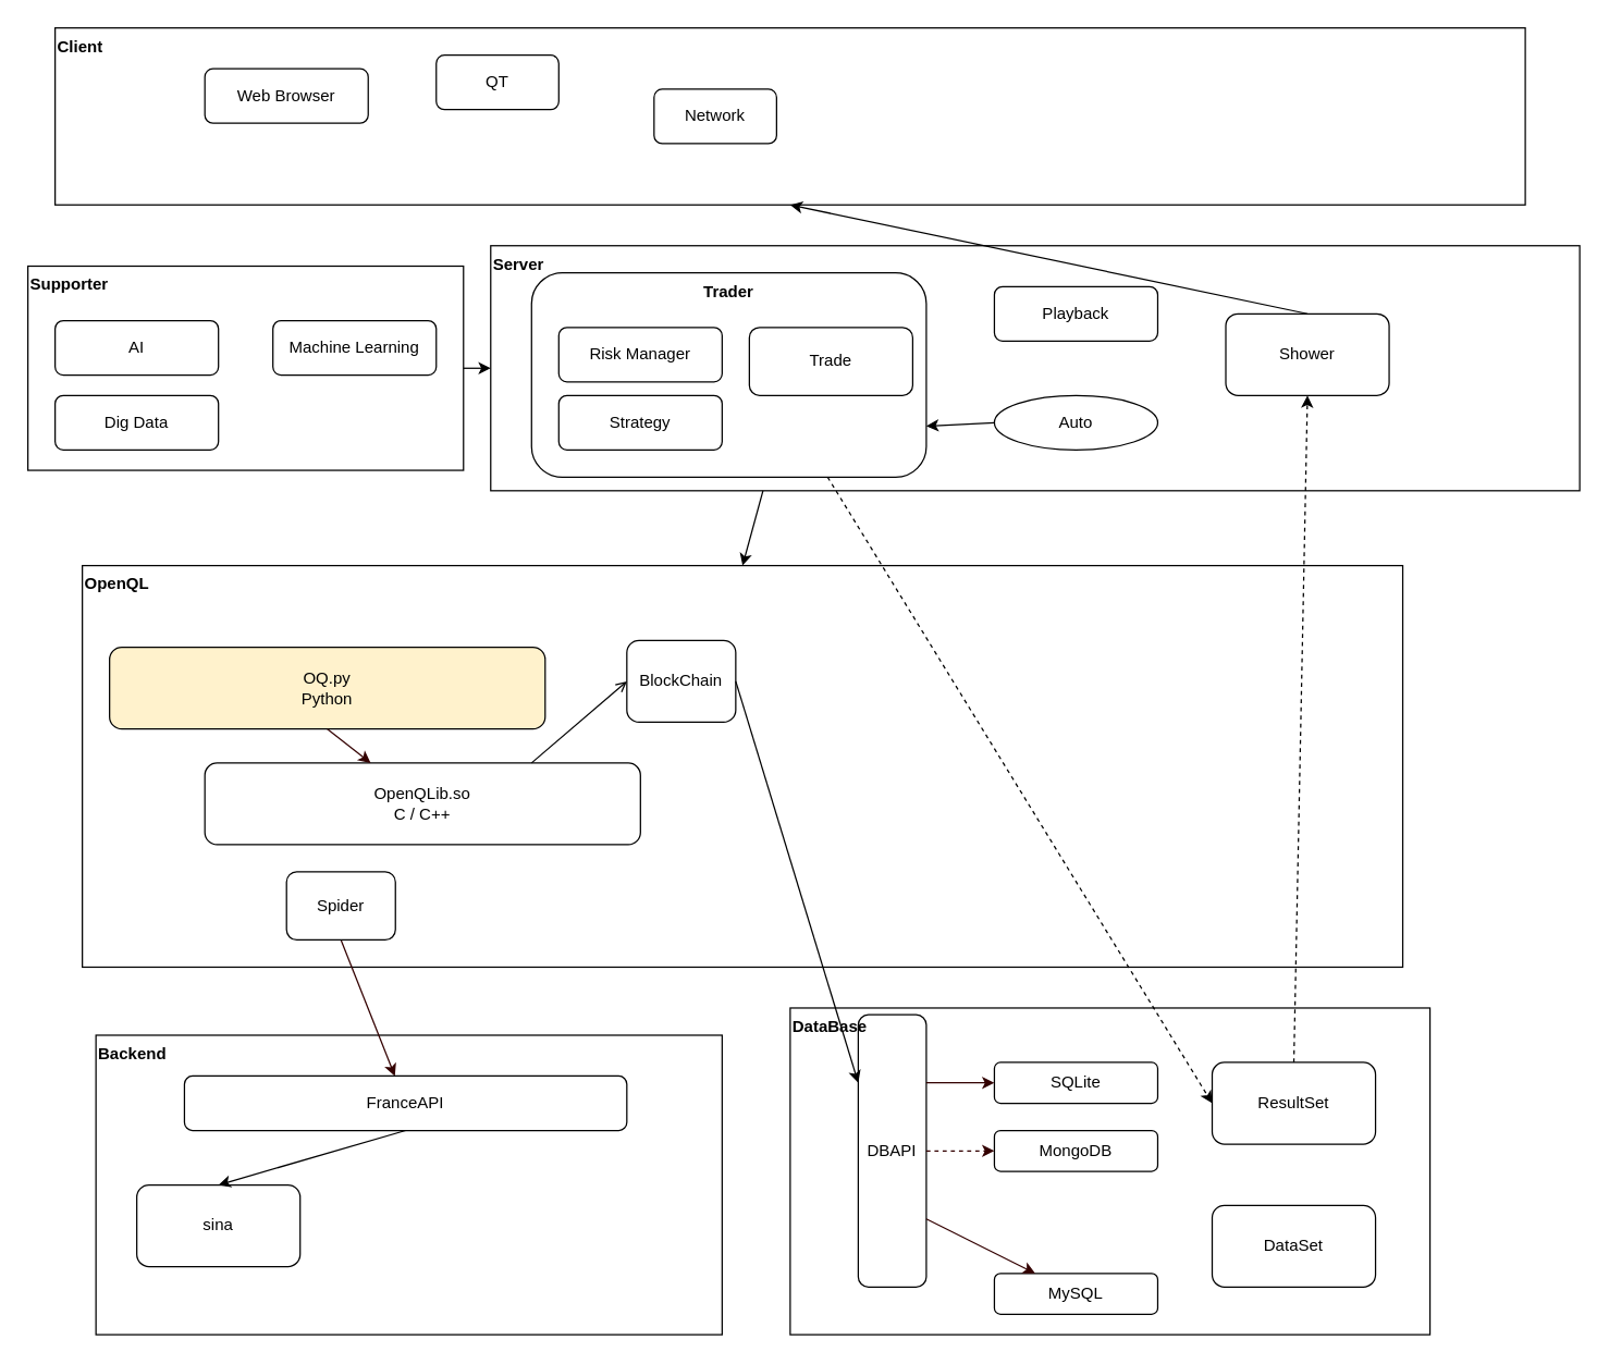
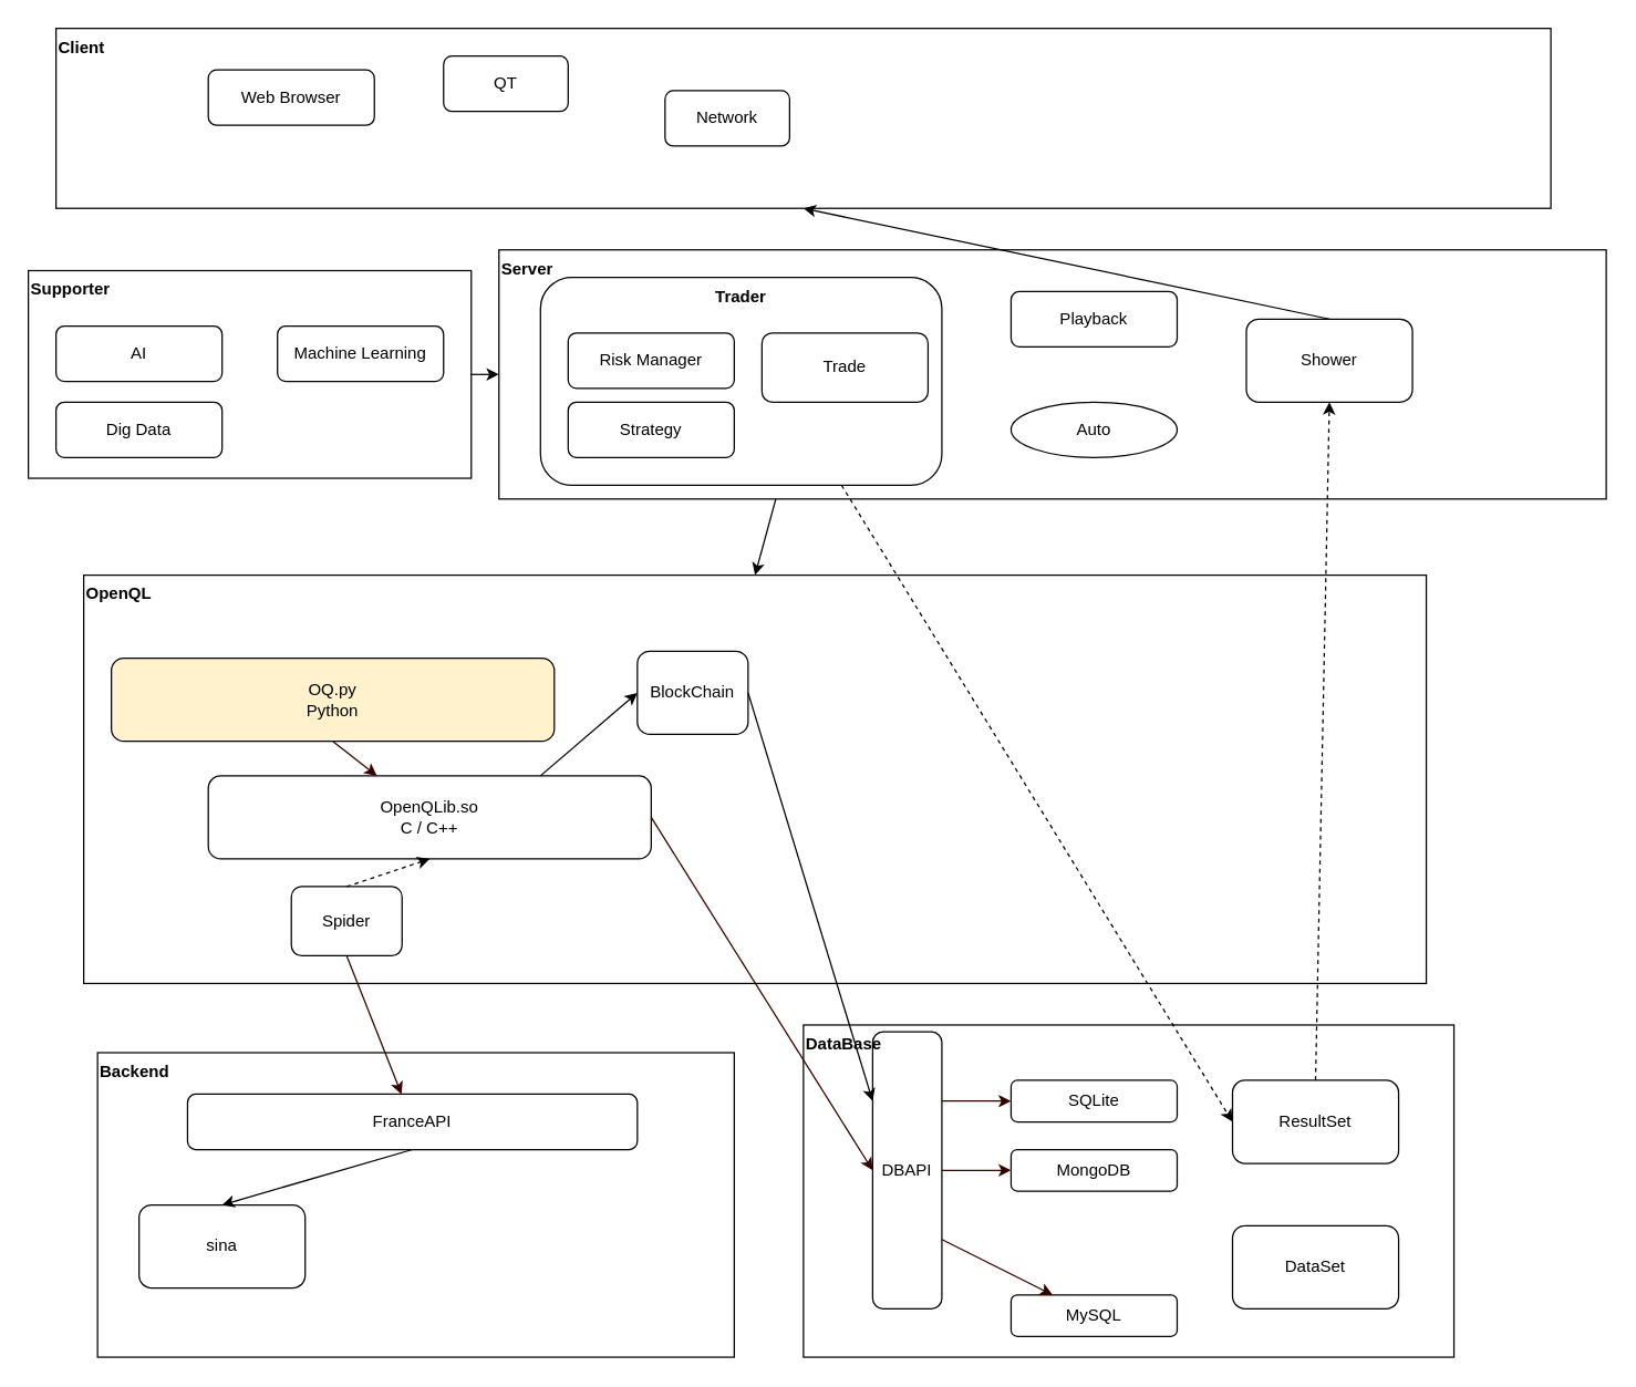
  <mxCell id="0" />
  <mxCell id="1" parent="0" />
  <mxCell id="2" value="Supporter" style="rounded=0;whiteSpace=wrap;html=1;fillColor=none;align=left;fontStyle=1;verticalAlign=top;" parent="1" vertex="1"><mxGeometry x="20" y="195" width="320" height="150" as="geometry" /></mxCell>
  <mxCell id="3" value="DataBase" style="rounded=0;whiteSpace=wrap;html=1;fillColor=none;verticalAlign=top;align=left;fontStyle=1" vertex="1" parent="1"><mxGeometry x="580" y="740" width="470" height="240" as="geometry" /></mxCell>
  <mxCell id="4" value="OpenQL" style="rounded=0;whiteSpace=wrap;html=1;fillColor=none;align=left;verticalAlign=top;fontStyle=1" parent="1" vertex="1"><mxGeometry x="60" y="415" width="970" height="295" as="geometry" /></mxCell>
  <mxCell id="5" value="OQ.py&lt;br&gt;Python" style="rounded=1;whiteSpace=wrap;html=1;fillColor=#fff2cc;" parent="1" vertex="1"><mxGeometry x="80" y="475" width="320" height="60" as="geometry" /></mxCell>
  <mxCell id="6" value="OpenQLib.so&lt;br&gt;C / C++" style="rounded=1;whiteSpace=wrap;html=1;" parent="1" vertex="1"><mxGeometry x="150" y="560" width="320" height="60" as="geometry" /></mxCell>
  <mxCell id="7" value="DBAPI" style="rounded=1;whiteSpace=wrap;html=1;fillColor=none;" parent="1" vertex="1"><mxGeometry x="630" y="745" width="50" height="200" as="geometry" /></mxCell>
  <mxCell id="8" value="SQLite" style="rounded=1;whiteSpace=wrap;html=1;fillColor=none;" parent="1" vertex="1"><mxGeometry x="730" y="780" width="120" height="30" as="geometry" /></mxCell>
  <mxCell id="9" value="MongoDB" style="rounded=1;whiteSpace=wrap;html=1;fillColor=none;" parent="1" vertex="1"><mxGeometry x="730" y="830" width="120" height="30" as="geometry" /></mxCell>
  <mxCell id="10" value="MySQL" style="rounded=1;whiteSpace=wrap;html=1;fillColor=none;" parent="1" vertex="1"><mxGeometry x="730" y="935" width="120" height="30" as="geometry" /></mxCell>
  <mxCell id="11" value="Client" style="rounded=0;whiteSpace=wrap;html=1;fillColor=none;align=left;verticalAlign=top;fontStyle=1" parent="1" vertex="1"><mxGeometry x="40" y="20" width="1080" height="130" as="geometry" /></mxCell>
  <mxCell id="12" value="Backend" style="rounded=0;whiteSpace=wrap;html=1;fillColor=none;align=left;verticalAlign=top;fontStyle=1" parent="1" vertex="1"><mxGeometry x="70" y="760" width="460" height="220" as="geometry" /></mxCell>
  <mxCell id="13" value="QT" style="rounded=1;whiteSpace=wrap;html=1;fillColor=none;align=center;" parent="1" vertex="1"><mxGeometry x="320" y="40" width="90" height="40" as="geometry" /></mxCell>
  <mxCell id="14" value="" style="endArrow=classic;html=1;strokeColor=#330000;exitX=0.5;exitY=1;exitDx=0;exitDy=0;fontColor=#330000;" parent="1" source="5" target="6" edge="1"><mxGeometry width="50" height="50" relative="1" as="geometry"><mxPoint x="420" y="560" as="sourcePoint" /><mxPoint x="470" y="510" as="targetPoint" /></mxGeometry></mxCell>
  <mxCell id="15" value="" style="endArrow=classic;html=1;strokeColor=#330000;fontColor=#330000;exitX=0.5;exitY=1;exitDx=0;exitDy=0;" parent="1" source="30" target="35" edge="1"><mxGeometry width="50" height="50" relative="1" as="geometry"><mxPoint x="420" y="560" as="sourcePoint" /><mxPoint x="470" y="510" as="targetPoint" /></mxGeometry></mxCell>
+ <mxCell id="16" value="" style="endArrow=classic;html=1;strokeColor=#330000;fontColor=#330000;exitX=1;exitY=0.5;exitDx=0;exitDy=0;entryX=0;entryY=0.5;entryDx=0;entryDy=0;" parent="1" source="6" target="7" edge="1"><mxGeometry width="50" height="50" relative="1" as="geometry"><mxPoint x="420" y="560" as="sourcePoint" /><mxPoint x="470" y="510" as="targetPoint" /></mxGeometry></mxCell>
  <mxCell id="17" value="" style="endArrow=classic;html=1;strokeColor=#330000;fontColor=#330000;exitX=1;exitY=0.25;exitDx=0;exitDy=0;" parent="1" source="7" target="8" edge="1"><mxGeometry width="50" height="50" relative="1" as="geometry"><mxPoint x="390" y="830" as="sourcePoint" /><mxPoint x="440" y="780" as="targetPoint" /></mxGeometry></mxCell>
- <mxCell id="18" value="" style="endArrow=classic;html=1;strokeColor=#330000;fontColor=#330000;exitX=1;exitY=0.5;exitDx=0;exitDy=0;dashed=1;" parent="1" source="7" target="9" edge="1"><mxGeometry width="50" height="50" relative="1" as="geometry"><mxPoint x="390" y="830" as="sourcePoint" /><mxPoint x="440" y="780" as="targetPoint" /></mxGeometry></mxCell>
+ <mxCell id="18" value="" style="endArrow=classic;html=1;strokeColor=#330000;fontColor=#330000;exitX=1;exitY=0.5;exitDx=0;exitDy=0;" parent="1" source="7" target="9" edge="1"><mxGeometry width="50" height="50" relative="1" as="geometry"><mxPoint x="390" y="830" as="sourcePoint" /><mxPoint x="440" y="780" as="targetPoint" /></mxGeometry></mxCell>
  <mxCell id="19" value="" style="endArrow=classic;html=1;strokeColor=#330000;fontColor=#330000;exitX=1;exitY=0.75;exitDx=0;exitDy=0;" parent="1" source="7" target="10" edge="1"><mxGeometry width="50" height="50" relative="1" as="geometry"><mxPoint x="390" y="830" as="sourcePoint" /><mxPoint x="440" y="780" as="targetPoint" /></mxGeometry></mxCell>
  <mxCell id="20" value="Web Browser" style="rounded=1;whiteSpace=wrap;html=1;fillColor=none;align=center;" parent="1" vertex="1"><mxGeometry x="150" y="50" width="120" height="40" as="geometry" /></mxCell>
  <mxCell id="21" value="BlockChain" style="rounded=1;whiteSpace=wrap;html=1;fillColor=none;" parent="1" vertex="1"><mxGeometry x="460" y="470" width="80" height="60" as="geometry" /></mxCell>
- <mxCell id="22" value="" style="endArrow=open;html=1;exitX=0.75;exitY=0;exitDx=0;exitDy=0;entryX=0;entryY=0.5;entryDx=0;entryDy=0;" parent="1" source="6" target="21" edge="1"><mxGeometry width="50" height="50" relative="1" as="geometry"><mxPoint x="490" y="610" as="sourcePoint" /><mxPoint x="540" y="560" as="targetPoint" /></mxGeometry></mxCell>
+ <mxCell id="22" value="" style="endArrow=classic;html=1;exitX=0.75;exitY=0;exitDx=0;exitDy=0;entryX=0;entryY=0.5;entryDx=0;entryDy=0;" parent="1" source="6" target="21" edge="1"><mxGeometry width="50" height="50" relative="1" as="geometry"><mxPoint x="490" y="610" as="sourcePoint" /><mxPoint x="540" y="560" as="targetPoint" /></mxGeometry></mxCell>
  <mxCell id="23" value="" style="endArrow=classic;html=1;exitX=1;exitY=0.5;exitDx=0;exitDy=0;entryX=0;entryY=0.25;entryDx=0;entryDy=0;" parent="1" source="21" target="7" edge="1"><mxGeometry width="50" height="50" relative="1" as="geometry"><mxPoint x="490" y="610" as="sourcePoint" /><mxPoint x="540" y="560" as="targetPoint" /></mxGeometry></mxCell>
  <mxCell id="24" value="Server" style="rounded=0;whiteSpace=wrap;html=1;fillColor=none;align=left;fontStyle=1;verticalAlign=top;" parent="1" vertex="1"><mxGeometry x="360" y="180" width="800" height="180" as="geometry" /></mxCell>
  <mxCell id="25" value="" style="endArrow=classic;html=1;exitX=0.25;exitY=1;exitDx=0;exitDy=0;entryX=0.5;entryY=0;entryDx=0;entryDy=0;" parent="1" source="24" target="4" edge="1"><mxGeometry width="50" height="50" relative="1" as="geometry"><mxPoint x="490" y="490" as="sourcePoint" /><mxPoint x="540" y="440" as="targetPoint" /></mxGeometry></mxCell>
  <mxCell id="26" value="Trader" style="rounded=1;whiteSpace=wrap;html=1;fillColor=none;align=center;fontStyle=1;verticalAlign=top;" parent="1" vertex="1"><mxGeometry x="390" y="200" width="290" height="150" as="geometry" /></mxCell>
  <mxCell id="27" value="AI" style="rounded=1;whiteSpace=wrap;html=1;fillColor=none;align=center;" parent="1" vertex="1"><mxGeometry x="40" y="235" width="120" height="40" as="geometry" /></mxCell>
  <mxCell id="28" value="Machine Learning" style="rounded=1;whiteSpace=wrap;html=1;fillColor=none;align=center;" parent="1" vertex="1"><mxGeometry x="200" y="235" width="120" height="40" as="geometry" /></mxCell>
  <mxCell id="29" value="Dig Data" style="rounded=1;whiteSpace=wrap;html=1;fillColor=none;align=center;" parent="1" vertex="1"><mxGeometry x="40" y="290" width="120" height="40" as="geometry" /></mxCell>
  <mxCell id="30" value="Spider" style="rounded=1;whiteSpace=wrap;html=1;fillColor=none;" parent="1" vertex="1"><mxGeometry x="210" y="640" width="80" height="50" as="geometry" /></mxCell>
  <mxCell id="31" value="Playback" style="rounded=1;whiteSpace=wrap;html=1;fillColor=none;align=center;" parent="1" vertex="1"><mxGeometry x="730" y="210" width="120" height="40" as="geometry" /></mxCell>
  <mxCell id="32" value="Risk Manager" style="rounded=1;whiteSpace=wrap;html=1;fillColor=none;align=center;" parent="1" vertex="1"><mxGeometry x="410" y="240" width="120" height="40" as="geometry" /></mxCell>
  <mxCell id="33" value="Strategy" style="rounded=1;whiteSpace=wrap;html=1;fillColor=none;align=center;" parent="1" vertex="1"><mxGeometry x="410" y="290" width="120" height="40" as="geometry" /></mxCell>
  <mxCell id="34" value="Trade" style="rounded=1;whiteSpace=wrap;html=1;fillColor=none;align=center;" parent="1" vertex="1"><mxGeometry x="550" y="240" width="120" height="50" as="geometry" /></mxCell>
  <mxCell id="35" value="FranceAPI" style="rounded=1;whiteSpace=wrap;html=1;fillColor=none;align=center;" parent="1" vertex="1"><mxGeometry x="135" y="790" width="325" height="40" as="geometry" /></mxCell>
  <mxCell id="36" value="sina" style="rounded=1;whiteSpace=wrap;html=1;fillColor=none;align=center;" parent="1" vertex="1"><mxGeometry x="100" y="870" width="120" height="60" as="geometry" /></mxCell>
  <mxCell id="37" value="" style="endArrow=classic;html=1;exitX=0.5;exitY=1;exitDx=0;exitDy=0;entryX=0.5;entryY=0;entryDx=0;entryDy=0;" parent="1" source="35" target="36" edge="1"><mxGeometry width="50" height="50" relative="1" as="geometry"><mxPoint x="450" y="870" as="sourcePoint" /><mxPoint x="500" y="820" as="targetPoint" /></mxGeometry></mxCell>
  <mxCell id="38" value="Auto" style="ellipse;whiteSpace=wrap;html=1;fillColor=none;align=center;" parent="1" vertex="1"><mxGeometry x="730" y="290" width="120" height="40" as="geometry" /></mxCell>
  <mxCell id="39" value="" style="endArrow=classic;html=1;entryX=0;entryY=0.5;entryDx=0;entryDy=0;exitX=1;exitY=0.5;exitDx=0;exitDy=0;" parent="1" source="2" target="24" edge="1"><mxGeometry width="50" height="50" relative="1" as="geometry"><mxPoint x="450" y="190" as="sourcePoint" /><mxPoint x="500" y="140" as="targetPoint" /></mxGeometry></mxCell>
  <mxCell id="40" value="" style="endArrow=classic;html=1;exitX=0.5;exitY=0;exitDx=0;exitDy=0;entryX=0.5;entryY=1;entryDx=0;entryDy=0;" parent="1" source="44" target="11" edge="1"><mxGeometry width="50" height="50" relative="1" as="geometry"><mxPoint x="450" y="270" as="sourcePoint" /><mxPoint x="500" y="220" as="targetPoint" /></mxGeometry></mxCell>
- <mxCell id="41" value="" style="endArrow=classic;html=1;exitX=0;exitY=0.5;exitDx=0;exitDy=0;entryX=1;entryY=0.75;entryDx=0;entryDy=0;" parent="1" source="38" target="26" edge="1"><mxGeometry width="50" height="50" relative="1" as="geometry"><mxPoint x="720" y="190" as="sourcePoint" /><mxPoint x="770" y="140" as="targetPoint" /></mxGeometry></mxCell>
  <mxCell id="42" value="ResultSet" style="rounded=1;whiteSpace=wrap;html=1;fillColor=none;align=center;" vertex="1" parent="1"><mxGeometry x="890" y="780" width="120" height="60" as="geometry" /></mxCell>
  <mxCell id="43" value="DataSet" style="rounded=1;whiteSpace=wrap;html=1;fillColor=none;align=center;" vertex="1" parent="1"><mxGeometry x="890" y="885" width="120" height="60" as="geometry" /></mxCell>
  <mxCell id="44" value="Shower" style="rounded=1;whiteSpace=wrap;html=1;fillColor=none;align=center;" vertex="1" parent="1"><mxGeometry x="900" y="230" width="120" height="60" as="geometry" /></mxCell>
  <mxCell id="45" value="" style="endArrow=classic;html=1;exitX=0.5;exitY=0;exitDx=0;exitDy=0;entryX=0.5;entryY=1;entryDx=0;entryDy=0;dashed=1;" edge="1" parent="1" source="42" target="44"><mxGeometry width="50" height="50" relative="1" as="geometry"><mxPoint x="640" y="340" as="sourcePoint" /><mxPoint x="690" y="290" as="targetPoint" /></mxGeometry></mxCell>
  <mxCell id="46" value="" style="endArrow=classic;html=1;exitX=0.75;exitY=1;exitDx=0;exitDy=0;entryX=0;entryY=0.5;entryDx=0;entryDy=0;dashed=1;" edge="1" parent="1" source="26" target="42"><mxGeometry width="50" height="50" relative="1" as="geometry"><mxPoint x="510" y="340" as="sourcePoint" /><mxPoint x="560" y="290" as="targetPoint" /></mxGeometry></mxCell>
+ <mxCell id="47" value="" style="endArrow=classic;html=1;dashed=1;exitX=0.5;exitY=0;exitDx=0;exitDy=0;entryX=0.5;entryY=1;entryDx=0;entryDy=0;" edge="1" parent="1" source="30" target="6"><mxGeometry width="50" height="50" relative="1" as="geometry"><mxPoint x="470" y="700" as="sourcePoint" /><mxPoint x="520" y="650" as="targetPoint" /></mxGeometry></mxCell>
  <mxCell id="48" value="Network" style="rounded=1;whiteSpace=wrap;html=1;fillColor=none;align=center;" vertex="1" parent="1"><mxGeometry x="480" y="65" width="90" height="40" as="geometry" /></mxCell>
